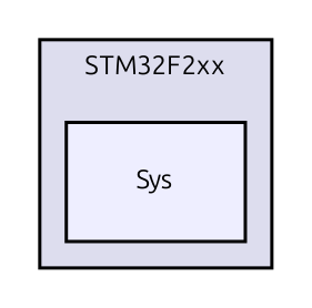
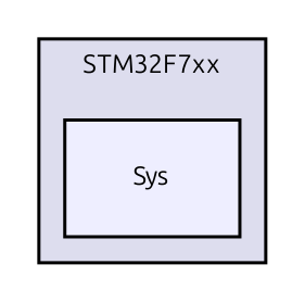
  digraph {
    compound=true
    rankdir=LR
    fontname=Ubuntu
    n1 [fillcolor="#eeeeff" fontname=Ubuntu fontsize=8 label=Sys pencolor=black shape=box style=filled]
    subgraph cluster_1 {
      bgcolor="#ddddee"
      fontsize=8
-     label=STM32F2xx
+     label=STM32F7xx
      pencolor=black
      n1
    }
  }
